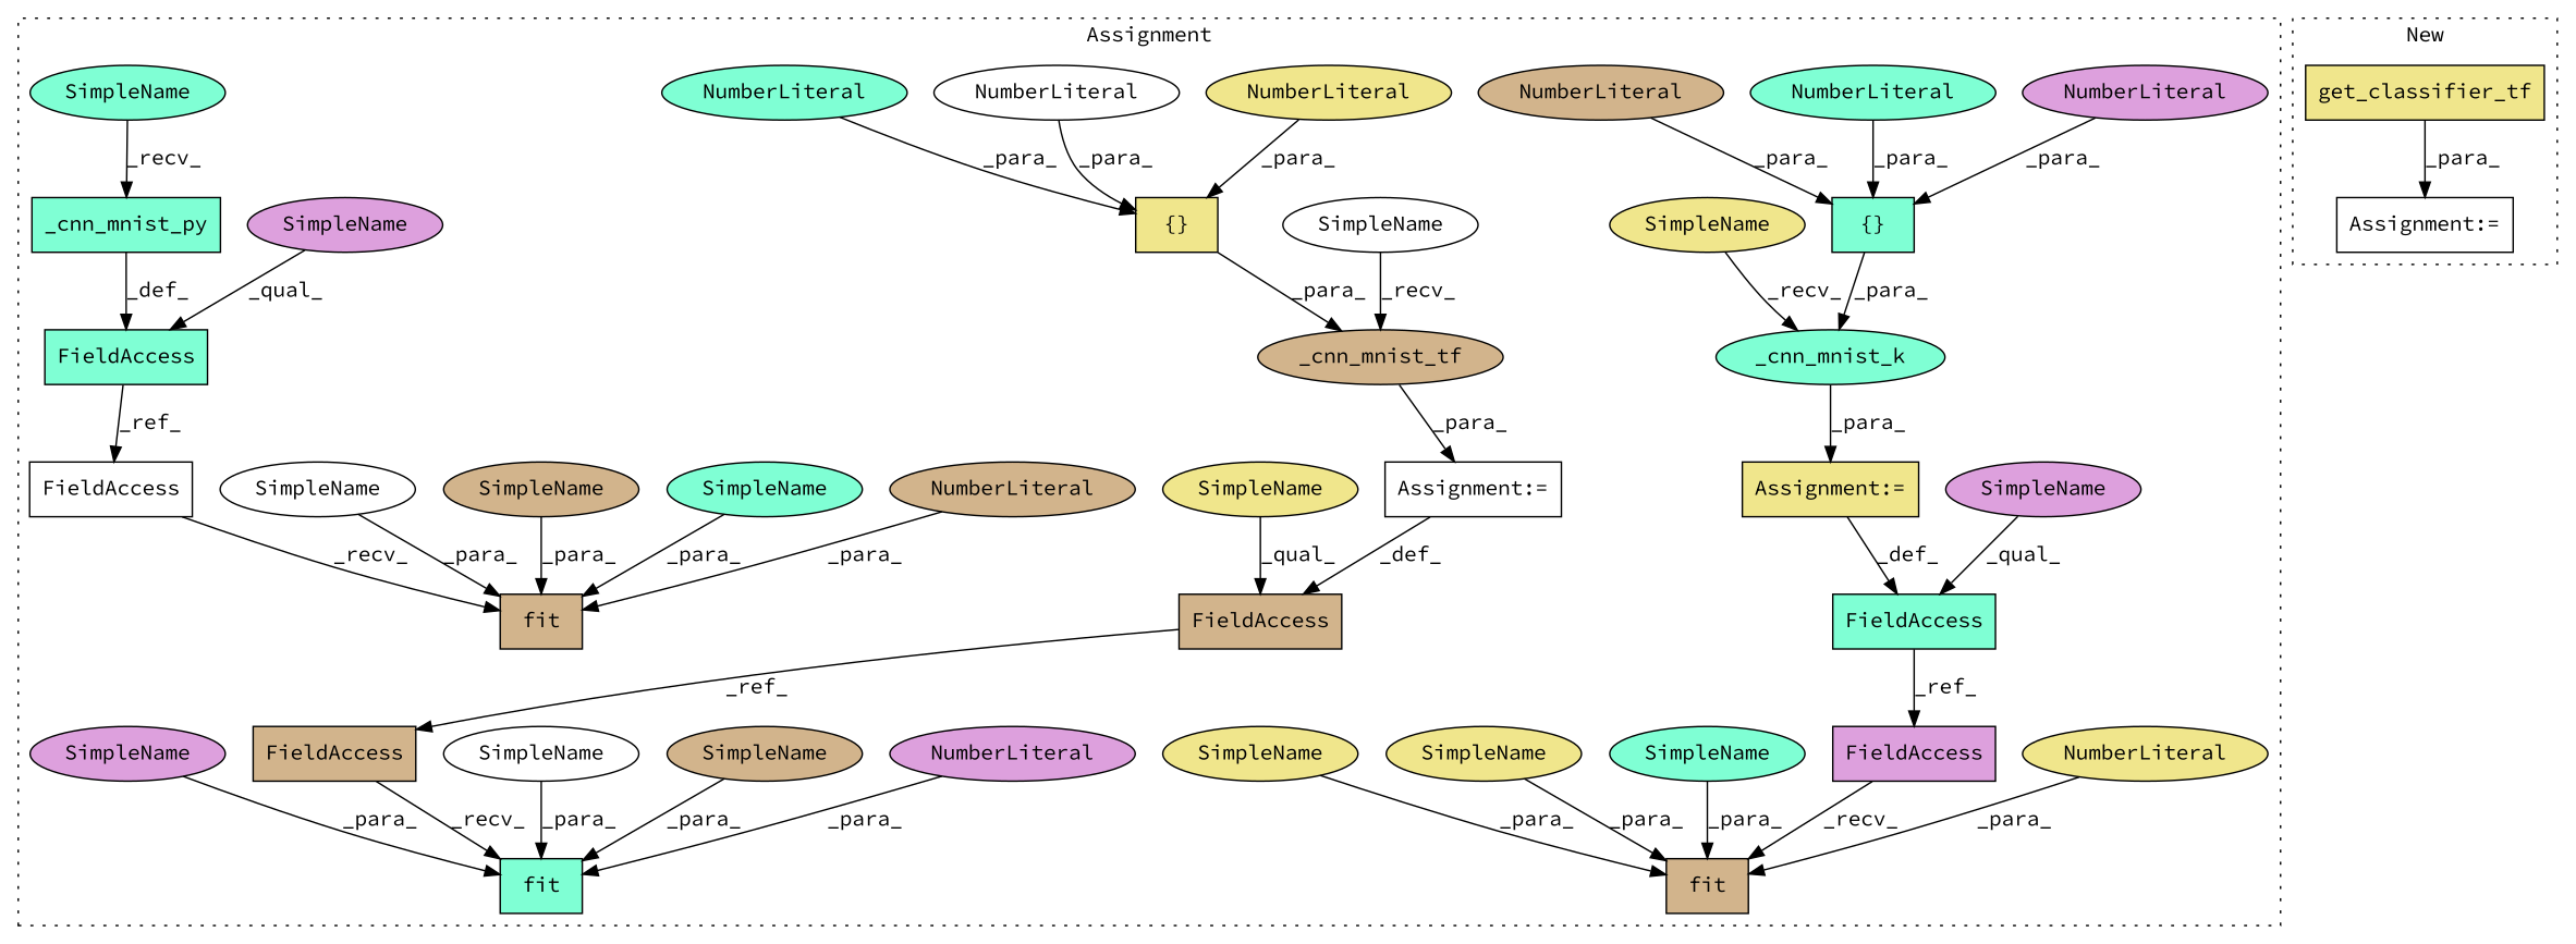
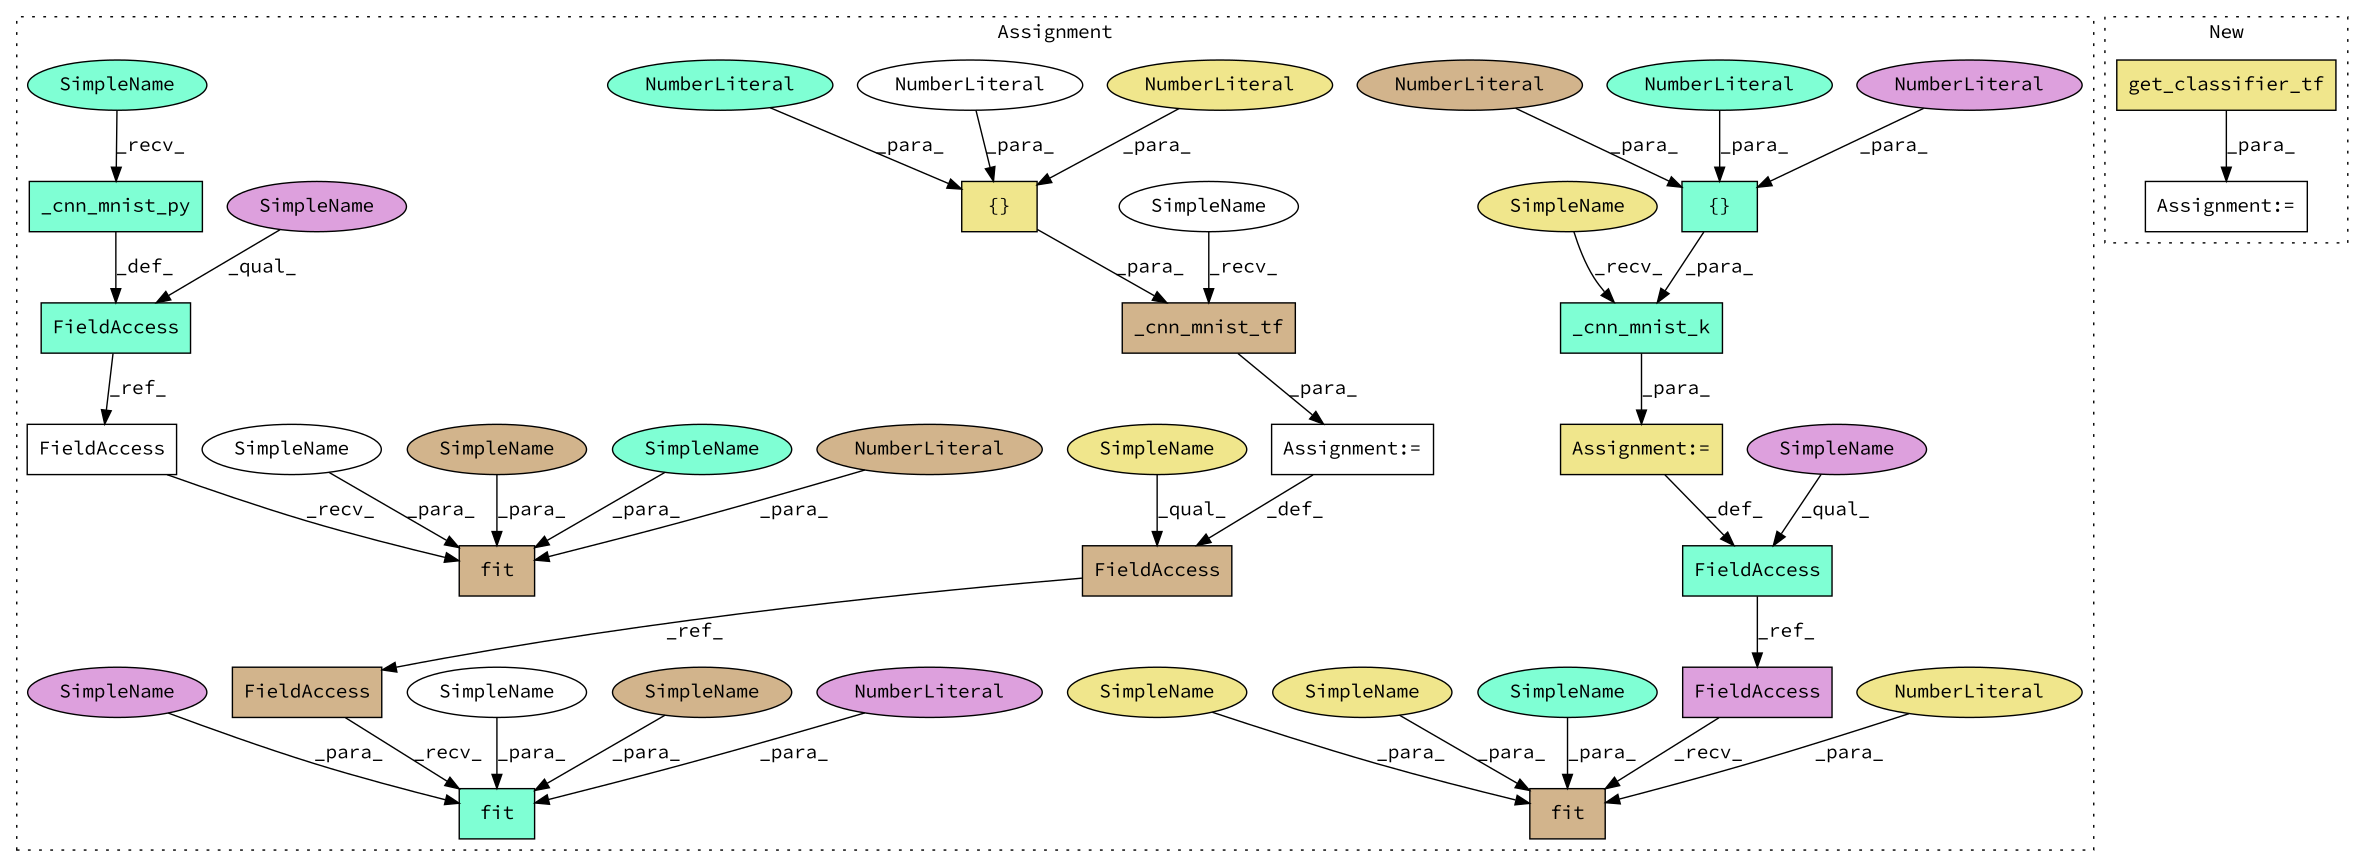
  digraph {
    fontname="Source Code Pro"
    node [a=42 fillcolor=aquamarine fontname="Source Code Pro" l=1 s=2577 shape=ellipse style=filled]
    edge [fontname="Source Code Pro"]
-   n1 [a=32 l="13,1" label=_cnn_mnist_k s="2197,2228"]
+   n1 [a=32 l="13,1" label=_cnn_mnist_k s="2197,2228" shape=box]
    n2 [a=22 fillcolor=tan l=17 label=FieldAccess shape=box]
    n3 [a=32 fillcolor=tan l="4,1" label=fit s="2252,2284" shape=box]
    n4 [a=4 l="1,1" label="{}" s="2219,2227" shape=box]
    n5 [a=32 l="4,1" label=fit s="2656,2688" shape=box]
    n6 [a=34 l=2 label=NumberLiteral s=2223]
    n7 [a=34 fillcolor=tan label=NumberLiteral s=2226]
    n8 [a=34 fillcolor=plum l=2 label=NumberLiteral s=2220]
    n9 [a=34 fillcolor=plum label=NumberLiteral s=2676]
    n10 [a=34 fillcolor=khaki label=NumberLiteral s=2283]
    n11 [a=4 fillcolor=khaki l="1,1" label="{}" s="2622,2630" shape=box]
    n12 [a=34 fillcolor=white label=NumberLiteral s=2629]
    n13 [a=34 l=2 label=NumberLiteral s=2623]
    n14 [a=34 fillcolor=khaki l=2 label=NumberLiteral s=2626]
-   n15 [a=32 fillcolor=tan l="14,1" label=_cnn_mnist_tf s="2599,2631"]
+   n15 [a=32 fillcolor=tan l="14,1" label=_cnn_mnist_tf s="2599,2631" shape=box]
    n16 [a=22 l=17 label=FieldAccess s=3156 shape=box]
    n17 [a=32 fillcolor=tan l="4,1" label=fit s="3328,3360" shape=box]
    n18 [a=34 fillcolor=tan label=NumberLiteral s=3348]
    n19 [a=22 l=16 label=FieldAccess s=2176 shape=box]
    n20 [a=32 l=15 label=_cnn_mnist_py s=3178 shape=box]
    n21 [a=7 fillcolor=khaki label="Assignment:=" s=2192 shape=box]
    n22 [a=7 fillcolor=white label="Assignment:=" s=2594 shape=box]
    n23 [a=22 fillcolor=tan l=17 label=FieldAccess s=2638 shape=box]
    n24 [fillcolor=khaki l=3 label=SimpleName s=2193]
    n25 [l=3 label=SimpleName s=3174]
    n26 [fillcolor=plum l=3 label=SimpleName s=3156]
    n27 [fillcolor=plum l=3 label=SimpleName s=2176]
    n28 [fillcolor=white l=3 label=SimpleName s=2595]
    n29 [fillcolor=khaki l=3 label=SimpleName]
    n30 [a=22 fillcolor=plum l=16 label=FieldAccess s=2235 shape=box]
    n31 [fillcolor=plum l=10 label=SimpleName s=2678]
    n32 [fillcolor=tan l=10 label=SimpleName s=3350]
    n33 [l=10 label=SimpleName s=2272]
    n34 [a=22 fillcolor=white l=17 label=FieldAccess s=3310 shape=box]
    n35 [fillcolor=khaki l=7 label=SimpleName s=2264]
    n36 [fillcolor=white l=7 label=SimpleName s=3340]
    n37 [fillcolor=tan l=7 label=SimpleName s=2668]
    n38 [l=7 label=SimpleName s=3332]
    n39 [fillcolor=khaki l=7 label=SimpleName s=2256]
    n40 [fillcolor=white l=7 label=SimpleName s=2660]
    n41 [a=32 fillcolor=khaki l=19 label=get_classifier_tf s=2260 shape=box]
    n42 [a=7 fillcolor=white l=2 label="Assignment:=" s=2258 shape=box]
    subgraph cluster_1 {
      label=Assignment
      style=dotted
      n1
      n2
      n3
      n4
      n5
      n6
      n7
      n8
      n9
      n10
      n11
      n12
      n13
      n14
      n15
      n16
      n17
      n18
      n19
      n20
      n21
      n22
      n23
      n24
      n25
      n26
      n27
      n28
      n29
      n30
      n31
      n32
      n33
      n34
      n35
      n36
      n37
      n38
      n39
      n40
    }
    subgraph cluster_2 {
      label=New
      style=dotted
      n41
      n42
    }
    n1 -> n21 [label=_para_]
    n2 -> n23 [label=_ref_]
    n4 -> n1 [label=_para_]
    n6 -> n4 [label=_para_]
    n7 -> n4 [label=_para_]
    n8 -> n4 [label=_para_]
    n9 -> n5 [label=_para_]
    n10 -> n3 [label=_para_]
    n11 -> n15 [label=_para_]
    n12 -> n11 [label=_para_]
    n13 -> n11 [label=_para_]
    n14 -> n11 [label=_para_]
    n15 -> n22 [label=_para_]
    n16 -> n34 [label=_ref_]
    n18 -> n17 [label=_para_]
    n19 -> n30 [label=_ref_]
    n20 -> n16 [label=_def_]
    n21 -> n19 [label=_def_]
    n22 -> n2 [label=_def_]
    n23 -> n5 [label=_recv_]
    n24 -> n1 [label=_recv_]
    n25 -> n20 [label=_recv_]
    n26 -> n16 [label=_qual_]
    n27 -> n19 [label=_qual_]
    n28 -> n15 [label=_recv_]
    n29 -> n2 [label=_qual_]
    n30 -> n3 [label=_recv_]
    n31 -> n5 [label=_para_]
    n32 -> n17 [label=_para_]
    n33 -> n3 [label=_para_]
    n34 -> n17 [label=_recv_]
    n35 -> n3 [label=_para_]
    n36 -> n17 [label=_para_]
    n37 -> n5 [label=_para_]
    n38 -> n17 [label=_para_]
    n39 -> n3 [label=_para_]
    n40 -> n5 [label=_para_]
    n41 -> n42 [label=_para_]
  }
